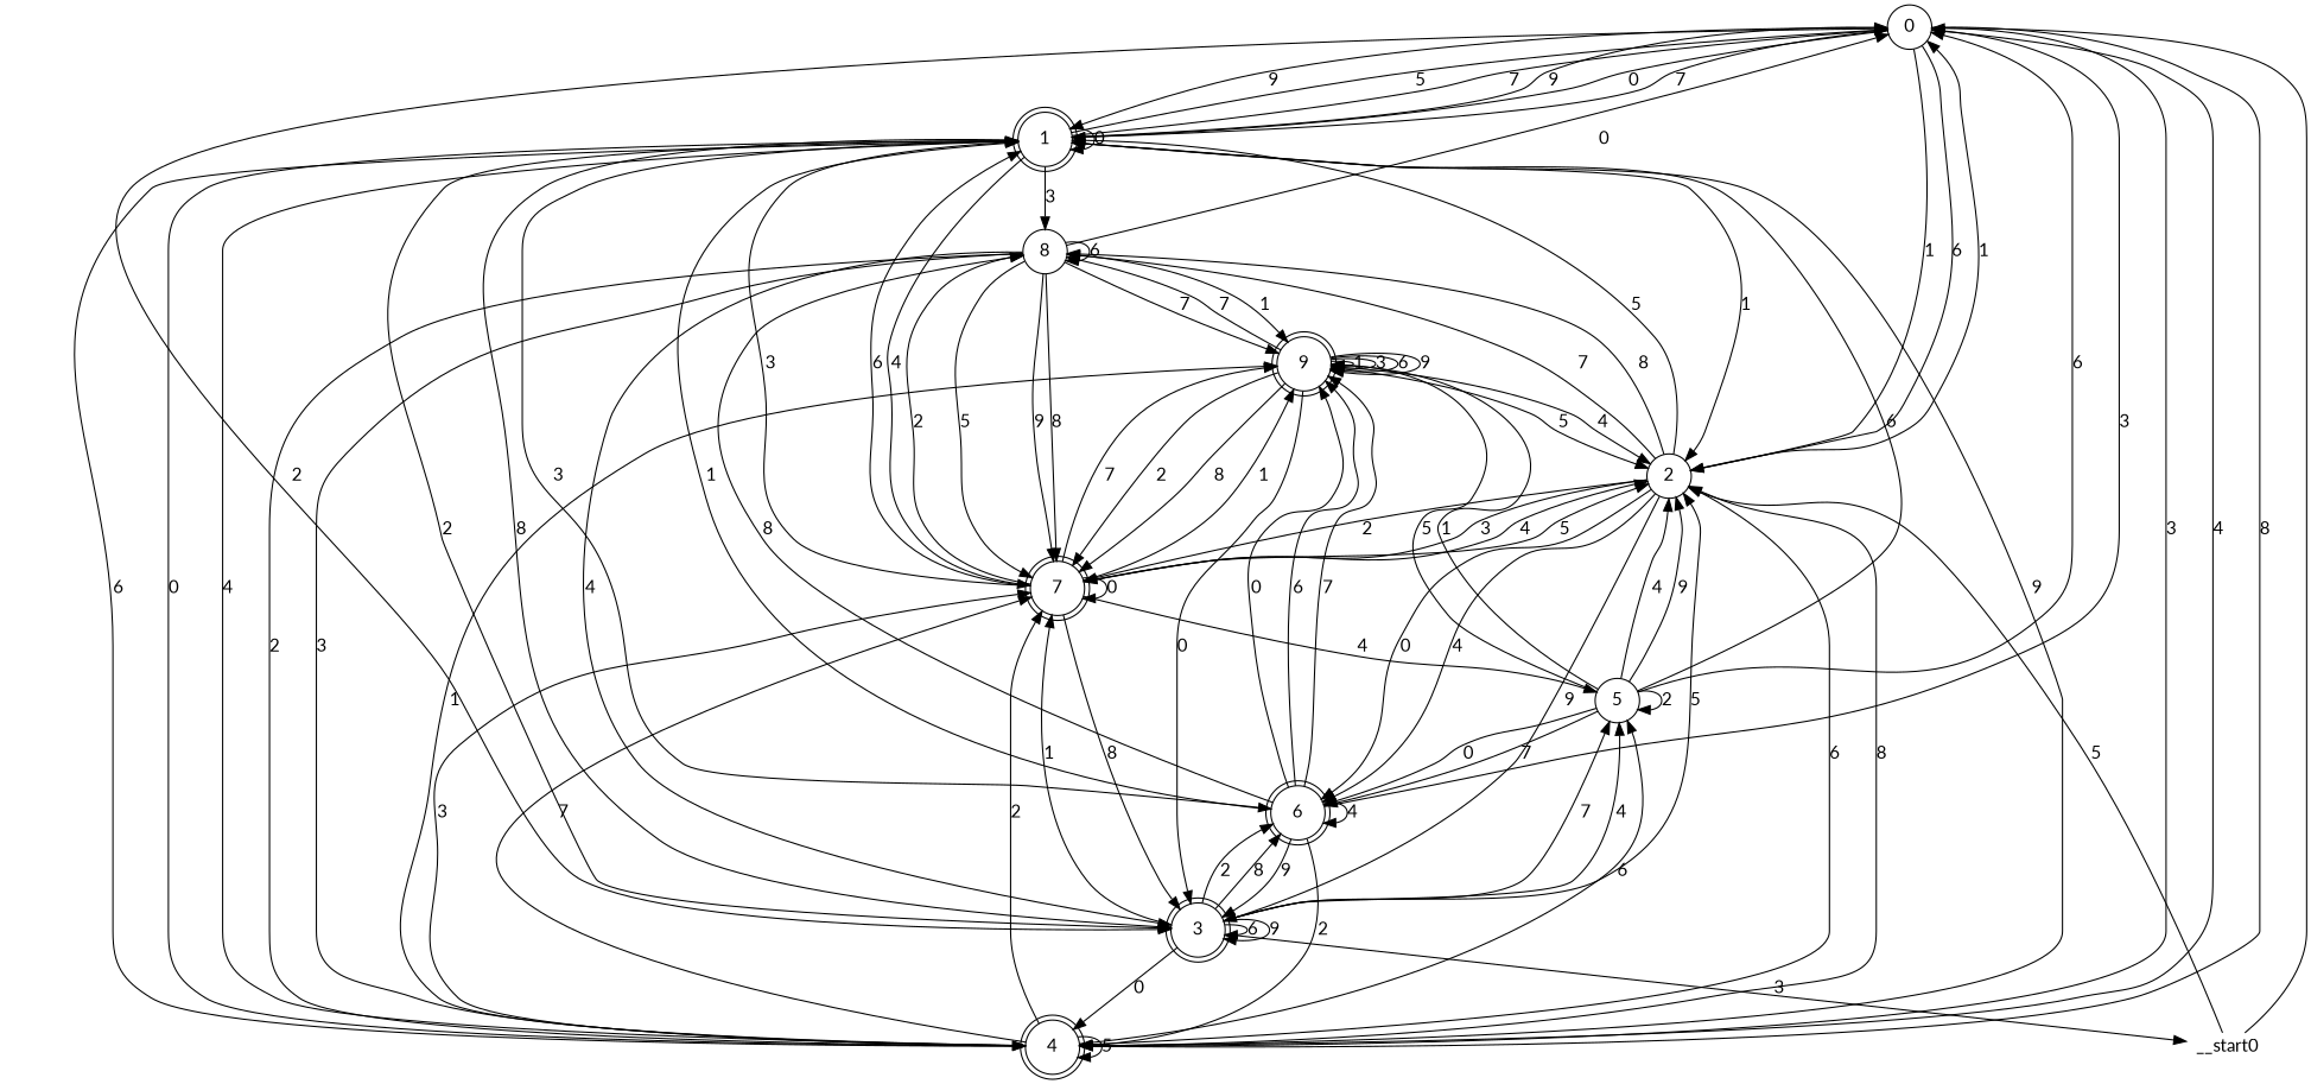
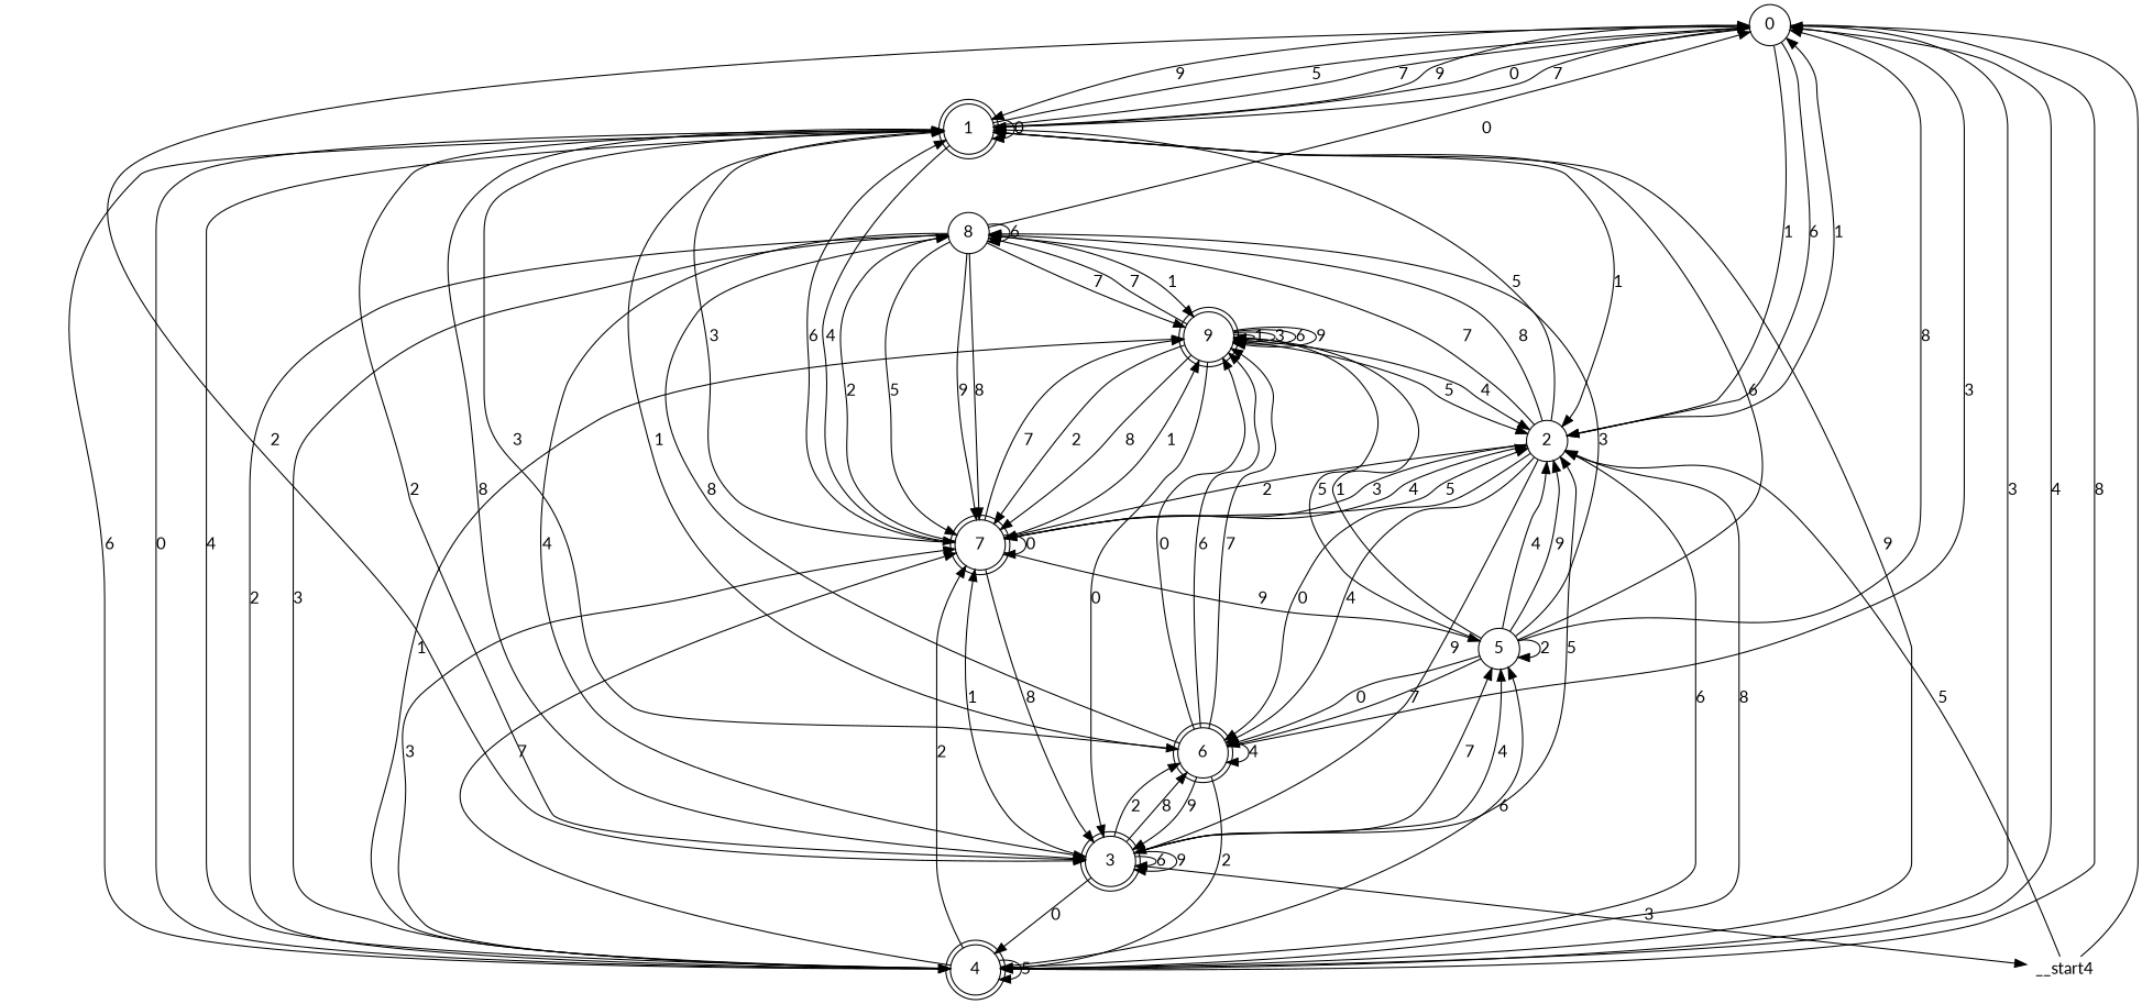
  digraph {
    fontname=Lato
    node [fontname=Lato shape=doublecircle]
    edge [fontname=Lato]
    n1 [label=0 shape=circle]
    n2 [label=1]
    n3 [label=2 shape=circle]
    n4 [label=3]
    n5 [label=4]
    n6 [label=6]
    n7 [label=7]
    n8 [label=8 shape=circle]
    n9 [label=5 shape=circle]
-   __start0 [height=0 shape=none width=0]
+   __start0 [height=0 shape=none width=0 label=__start4]
    n11 [label=9]
    n1 -> n2 [label=0]
    n1 -> n2 [label=7]
    n1 -> n2 [label=9]
    n1 -> n3 [label=1]
    n1 -> n3 [label=6]
    n1 -> n4 [label=2]
    n1 -> n5 [label=3]
    n1 -> n5 [label=4]
    n1 -> n5 [label=8]
    n2 -> n1 [label=5]
    n2 -> n1 [label=7]
    n2 -> n1 [label=9]
    n2 -> n2 [label=0]
    n2 -> n3 [label=1]
    n2 -> n4 [label=2]
    n2 -> n4 [label=8]
    n2 -> n5 [label=6]
    n2 -> n6 [label=3]
    n2 -> n7 [label=4]
    n3 -> n1 [label=1]
    n3 -> n2 [label=5]
    n3 -> n4 [label=9]
    n3 -> n5 [label=6]
    n3 -> n6 [label=0]
    n3 -> n6 [label=4]
    n3 -> n7 [label=2]
    n3 -> n7 [label=3]
    n3 -> n8 [label=7]
    n3 -> n8 [label=8]
    n4 -> n3 [label=5]
    n4 -> n4 [label=6]
    n4 -> n4 [label=9]
    n4 -> n5 [label=0]
    n4 -> n6 [label=2]
    n4 -> n6 [label=8]
    n4 -> n7 [label=1]
    n4 -> n9 [label=4]
    n4 -> n9 [label=7]
    n4 -> __start0 [label=3]
    n5 -> n2 [label=0]
    n5 -> n2 [label=4]
    n5 -> n2 [label=9]
    n5 -> n3 [label=8]
    n5 -> n5 [label=5]
    n5 -> n7 [label=2]
    n5 -> n7 [label=3]
    n5 -> n7 [label=7]
    n5 -> n9 [label=6]
    n5 -> n11 [label=1]
    n6 -> n1 [label=3]
    n6 -> n2 [label=1]
    n6 -> n4 [label=9]
    n6 -> n5 [label=2]
    n6 -> n6 [label=4]
    n6 -> n8 [label=8]
    n6 -> n11 [label=0]
    n6 -> n11 [label=6]
    n6 -> n11 [label=7]
    n7 -> n2 [label=3]
    n7 -> n2 [label=6]
    n7 -> n3 [label=4]
    n7 -> n3 [label=5]
    n7 -> n4 [label=8]
    n7 -> n7 [label=0]
    n7 -> n8 [label=2]
-   n7 -> n9 [label=4]
+   n7 -> n9 [label=9]
    n7 -> n11 [label=1]
    n7 -> n11 [label=7]
    n8 -> n1 [label=0]
    n8 -> n4 [label=4]
    n8 -> n5 [label=2]
    n8 -> n5 [label=3]
    n8 -> n7 [label=5]
    n8 -> n7 [label=8]
    n8 -> n7 [label=9]
    n8 -> n8 [label=6]
    n8 -> n11 [label=1]
    n8 -> n11 [label=7]
-   n9 -> n1 [label=6]
+   n9 -> n1 [label=8]
    n9 -> n2 [label=6]
    n9 -> n3 [label=4]
    n9 -> n3 [label=9]
    n9 -> n6 [label=0]
    n9 -> n6 [label=7]
-   n2 -> n8 [label=3]
+   n9 -> n8 [label=3]
    n9 -> n9 [label=2]
    n9 -> n11 [label=1]
    n9 -> n11 [label=5]
    __start0 -> n1
    __start0 -> n3 [label=5]
    n11 -> n3 [label=4]
    n11 -> n3 [label=5]
    n11 -> n4 [label=0]
    n11 -> n7 [label=2]
    n11 -> n7 [label=8]
    n11 -> n8 [label=7]
    n11 -> n11 [label=1]
    n11 -> n11 [label=3]
    n11 -> n11 [label=6]
    n11 -> n11 [label=9]
  }
